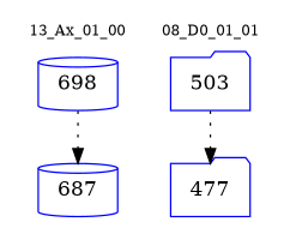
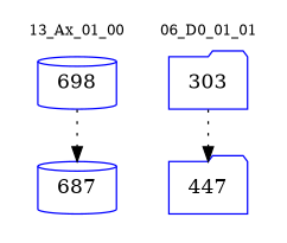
  digraph {
    node [color=blue shape=cylinder]
    edge [color=black style=dotted]
    n1 [label=698]
    n2 [label=687]
-   n3 [label=503 shape=folder]
-   n4 [label=477 shape=folder]
+   n3 [label=303 shape=folder]
+   n4 [label=447 shape=folder]
    subgraph cluster_1 {
      color=white
      fontsize=10
      label="13_Ax_01_00"
      n1
      n2
    }
    subgraph cluster_2 {
      color=white
      fontsize=10
-     label="08_D0_01_01"
+     label="06_D0_01_01"
      n3
      n4
    }
    n1 -> n2
    n3 -> n4
  }
